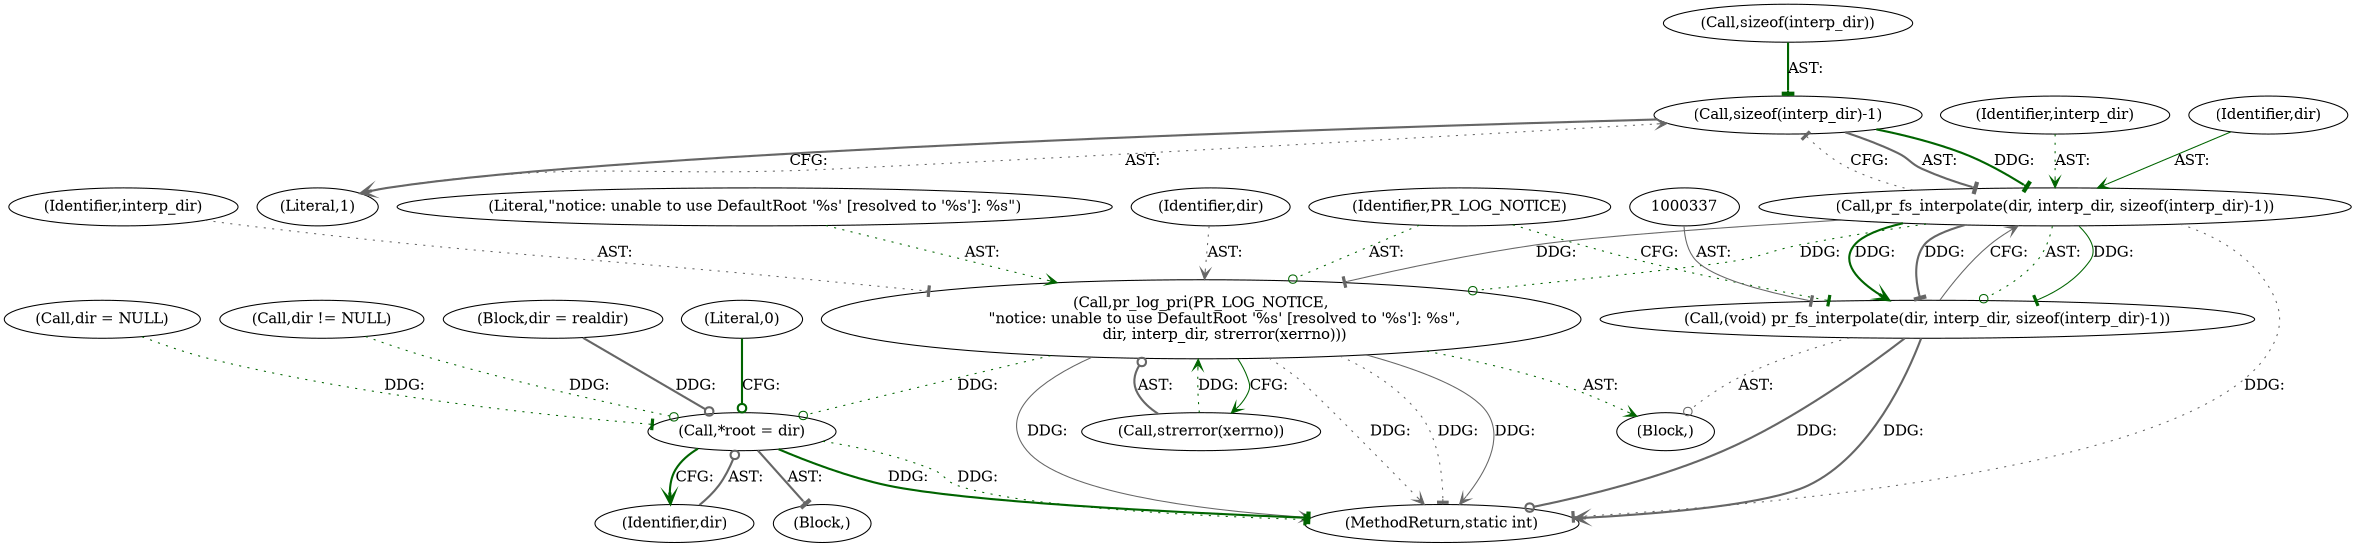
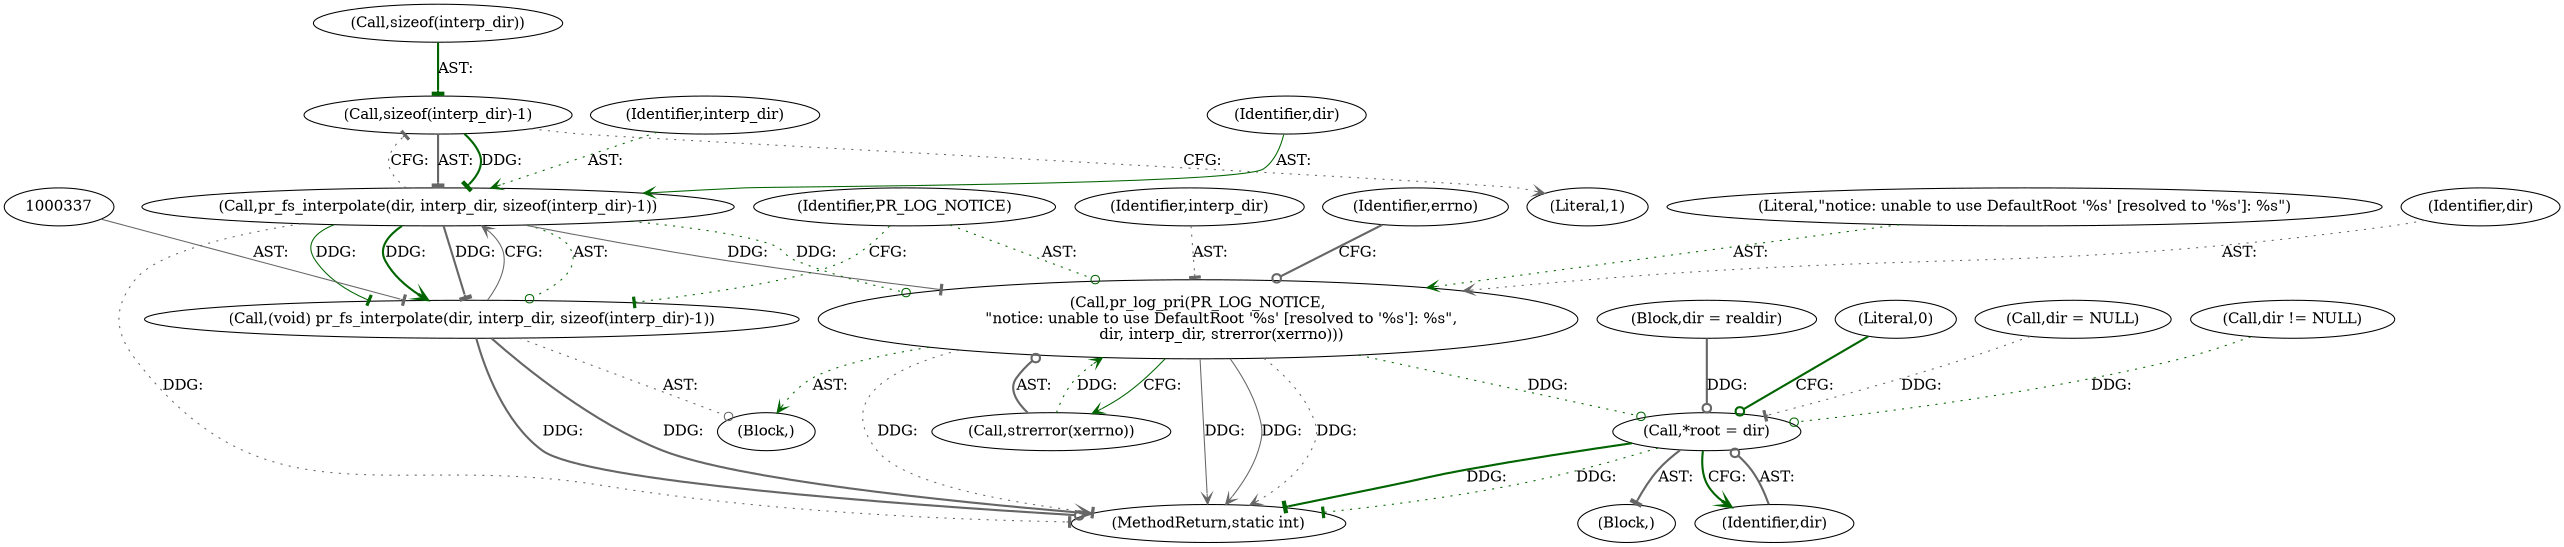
  digraph {
    edge [arrowhead=tee color=gray40 style=dotted]
    n1 [label="(Call,sizeof(interp_dir)-1)"]
    n2 [label="(Call,pr_fs_interpolate(dir, interp_dir, sizeof(interp_dir)-1))"]
    n3 [label="(Literal,1)"]
    n4 [label="(Call,(void) pr_fs_interpolate(dir, interp_dir, sizeof(interp_dir)-1))"]
    n5 [label="(Call,pr_log_pri(PR_LOG_NOTICE,\n          \"notice: unable to use DefaultRoot '%s' [resolved to '%s']: %s\",\n          dir, interp_dir, strerror(xerrno)))"]
    n6 [label="(MethodReturn,static int)"]
    n7 [label="(Block,)"]
    n8 [label="(Call,*root = dir)"]
    n9 [label="(Call,strerror(xerrno))"]
    n10 [label="(Block,)"]
    n11 [label="(Identifier,dir)"]
    n12 [label="(Call,dir = NULL)"]
    n13 [label="(Identifier,dir)"]
    n14 [label="(Call,sizeof(interp_dir))"]
    n15 [label="(Call,dir != NULL)"]
    n16 [label="(Identifier,PR_LOG_NOTICE)"]
    n17 [label="(Identifier,interp_dir)"]
    n18 [label="(Identifier,interp_dir)"]
    n19 [label="(Block,dir = realdir)"]
    n20 [label="(Literal,0)"]
+   n21 [label="(Identifier,errno)"]
    n22 [label="(Identifier,dir)"]
    n23 [label="(Literal,\"notice: unable to use DefaultRoot '%s' [resolved to '%s']: %s\")"]
    1000337
    n1 -> n2 [label="AST: " style=bold]
    n1 -> n2 [color=darkgreen label="DDG: " style=bold]
-   n1 -> n3 [arrowhead=vee label="CFG: " style=bold]
+   n1 -> n3 [arrowhead=vee label="CFG: "]
    n2 -> n1 [label="CFG: "]
    n2 -> n4 [arrowhead=odot color=darkgreen label="AST: "]
    n2 -> n4 [color=darkgreen label="DDG: " style=solid]
    n2 -> n4 [arrowhead=vee color=darkgreen label="DDG: " style=bold]
    n2 -> n4 [label="DDG: " style=bold]
    n2 -> n5 [label="DDG: " style=solid]
    n2 -> n5 [arrowhead=odot color=darkgreen label="DDG: "]
    n2 -> n6 [label="DDG: "]
-   n3 -> n1 [arrowhead=vee label="AST: "]
    n4 -> n2 [arrowhead=vee label="CFG: " style=solid]
    n4 -> n6 [arrowhead=vee label="DDG: " style=bold]
    n4 -> n6 [arrowhead=odot label="DDG: " style=bold]
    n4 -> n7 [arrowhead=odot label="AST: "]
    n5 -> n6 [arrowhead=vee label="DDG: " style=solid]
    n5 -> n6 [arrowhead=vee label="DDG: "]
    n5 -> n6 [label="DDG: "]
    n5 -> n6 [arrowhead=vee label="DDG: " style=solid]
    n5 -> n7 [arrowhead=vee color=darkgreen label="AST: "]
    n5 -> n8 [arrowhead=odot color=darkgreen label="DDG: "]
    n5 -> n9 [arrowhead=vee color=darkgreen label="CFG: " style=solid]
    n8 -> n6 [color=darkgreen label="DDG: " style=bold]
    n8 -> n6 [color=darkgreen label="DDG: "]
    n8 -> n10 [label="AST: " style=bold]
    n8 -> n11 [arrowhead=vee color=darkgreen label="CFG: " style=bold]
    n9 -> n5 [arrowhead=odot label="AST: " style=bold]
    n9 -> n5 [arrowhead=vee color=darkgreen label="DDG: "]
    n11 -> n8 [arrowhead=odot label="AST: " style=bold]
-   n12 -> n8 [color=darkgreen label="DDG: "]
+   n12 -> n8 [label="DDG: "]
    n13 -> n5 [arrowhead=vee label="AST: "]
    n14 -> n1 [color=darkgreen label="AST: " style=bold]
    n15 -> n8 [arrowhead=odot color=darkgreen label="DDG: "]
    n16 -> n4 [color=darkgreen label="CFG: "]
    n16 -> n5 [arrowhead=odot color=darkgreen label="AST: "]
    n17 -> n5 [label="AST: "]
    n18 -> n2 [arrowhead=vee color=darkgreen label="AST: "]
    n19 -> n8 [arrowhead=odot label="DDG: " style=bold]
    n20 -> n8 [arrowhead=odot color=darkgreen label="CFG: " style=bold]
+   n21 -> n5 [arrowhead=odot label="CFG: " style=bold]
    n22 -> n2 [arrowhead=vee color=darkgreen label="AST: " style=solid]
    n23 -> n5 [arrowhead=vee color=darkgreen label="AST: "]
    1000337 -> n4 [label="AST: " style=solid]
  }
